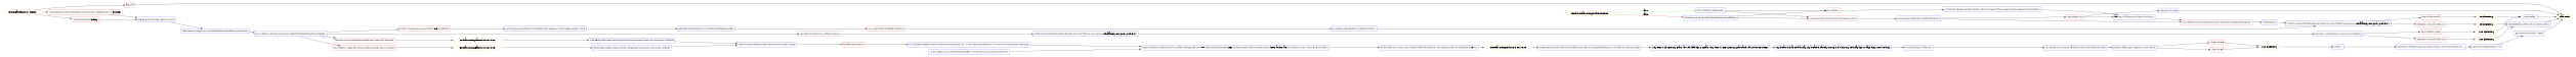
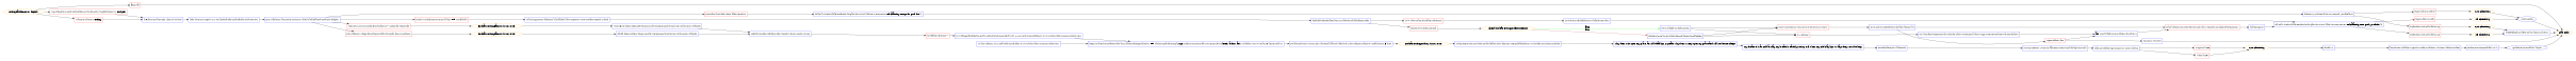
  digraph {
    rankdir=LR
    node [color=blue shape=box]
    "QuincyRank3Convo1 begins." [color=orange shape=""]
    n2 [color=red label="เจ้าดูจะเป็นคนที่น่าจะถามเกี่ยวกับเรื่องนี้ได้มากกว่าใคร มีเพลงอื่น ๆ ในยุคนี้อีกไหมนอกจาก On-lyne?"]
    n3 [color=red label="เจ้าฟังเพลงแบบไหนเหรอ Quincy"]
    n4 [color=red label="[ไม่สนใจ]"]
    n5 [label="ไม? เบื่อเพลงของไอ้พวกหนุ่ม ๆ นั่นแล้วดิ ฮ่าฮ่าฮ่าฮ่า"]
    "Chat ends." [color=orange shape=""]
    n7 [label="ไม่มีอะไรน่าอายเลย แต่พูดจริง ๆ นะ ข้าจะไม่เหยียดใครที่ทำแบบนั้นเพื่อเลี้ยงปากเลี้ยงท้องหรอก"]
    n8 [label="รู้แหละว่าชื่อเสียงและโชคลาภต้องแลกมาด้วยราคา ไม่มีอะไรในชีวิตที่ได้มาฟรี แต่เพื่อนเอ้ย มันก็ดูดีนะ"]
    n9 [color=red label="แค่อยากฟังอะไรอย่างอื่นบ้าง มัน... ไม่ใช่แนวของข้าเลย"]
    n10 [color=red label="ไม่คิดว่าตัวเองอยากจะทำแบบนั้นเพื่อหาเลี้ยงชีพหรอก... กดดันเกินไป เปิดเผยเกินไป"]
    n11 [color=red label="แฟน ๆ ที่ชื่นชอบเรา หรือผู้คนที่อยากได้ทุกอย่างที่เกี่ยวกับเราทุกชิ้น นั่นคงจะยอดเยี่ยมมาก"]
    n12 [color=red label="ข้าแค่หวังว่าจะปิดเสียงเพลงของพวกเขาได้ ไม่รู้ว่า Aoi จะทนฟังได้ยังไง"]
    n13 [label="เข้าใจเข้าใจ ส่วนตัวแล้วไม่ใช่เทสเหมือนกัน เดี๋ยวดูให้ละกันว่าจะทำอะไรได้บ้างน่าจะพอหาเพลงของ mf calamity, mos prob, prof dre ได้"]
    n14 [color=orange label="Boolean QuincyFamous is now true." shape=""]
    n15 [color=orange label="Boolean QuincyFamous is now true." shape=""]
    n16 [label="อย่าได้กล้าดูถูกเธอเพราะสิ่งที่เธอชอบ ในโลกนี้ไม่มีอะไรให้ความสุขมากพอ อย่าพยายามขโมยความสุขเล็ก ๆ ที่เธอมี"]
    n17 [label="นั่งพักสบาย ๆ และฟังเพลงไป แล้วเราจะหาเพลงดี ๆ มาเปลี่ยนให้เอง"]
    n18 [label="จริงเหรอ? ม่าย นั่นคือความฝันเลยเฟ้ย ยืนอยู่กลางแสงไฟ ชายหญิงทุกคนคลั่งข้าจนน้ำลายหก เงินไหลมาเทมา ปาร์ตี้ทุกคืน"]
    n19 [label="เข้าใจดีนี่ นั่นคือความฝันเลย ยืนอยู่กลางแสงไฟ ชายหญิงทุกคนคลั่งข้าจนน้ำลายหก เงินไหลมาเทมา ปาร์ตี้ทุกคืน"]
    n20 [label="นั่นเป็นวิธีที่ง่ายที่สุดที่ทำให้เธอโกรธ และทำให้ข้าคิดว่าเอ็งไม่ได้เป็นคนแบบที่คิด"]
    n21 [color=red label="ฟังดูน่าจะเป็นช่วงเวลาที่ดี :)"]
    n22 [color=red label="ข้ารู้สึกเหมือนว่ากำลังหาเรื่องให้ตัวเองอยู่"]
    n23 [label="แต่มันไม่จริงเลยเพื่อน มันไม่มีทางเกิดขึ้น เว้นแต่เอ็งจะมีกลดี ๆ แผนเด็ด ๆ ซ่อนอยู่"]
    n24 [color=red label="เอ้ย... ขอโทษ ขอโทษ มันแค่ไม่ใช่แนวที่ข้าชอบเลย"]
+   n25 [color=red label="ไม่เคยคิดว่าเจ้าจะปกป้องเธอขนาดนี้"]
    n26 [color=orange label="+20 Chemistry" shape=""]
    n27 [color=orange label="+20 Chemistry" shape=""]
    n28 [color=red label="คือว่าที่นี่ในห้างมีเวทีอยู่นะ..."]
    n29 [label="แล้วทำไมต้องลากชื่อนั่นชื่อนี่มาด้วย ทำไมไม่เริ่มจากตรงนั้นวะ"]
    n30 [color=orange label="Check boolean QuincyDrifterNoHome" shape=""]
    n31 [label="ตรงเป๊ะเลยเพื่อน" shape=ellipse]
    n32 [label="ก็เป็นวิธีที่ดีที่สุดในการใช้ชีวิต เข้าใจน่า ไม่ต้องกังวลไปหรอก"]
    n33 [label="ฮ่า ฮ่า ไม่ได้พูดถึงให้เปิดไมค์ร้องเพลงโว้ย แต่ก็ขอบใจสำหรับคะแนนเสียงไว้วางใจ ... นอกจากนั้น ร้องเพลงไม่เป็นเลยว่ะ ฮ่า ฮ่า พอจับจังหวะได้บ้างแต่บอกเลยว่าเสียงห่วยมาก"]
    n34 [label="เข้าใจเข้าใจ ส่วนตัวแล้วไม่ใช่เทสเหมือนกัน เดี๋ยวดูให้ละกันว่าจะทำอะไรได้บ้างน่าจะพอหาเพลงของ mf calamity, mos prob, prof dre ได้"]
    n35 [label="ฮ่าฮ่าฮ่า เอ็งไม่รู้เรื่องการมีเพื่อนเลยสินะ"]
    n36 [label="มันไม่เกี่ยวกับการ- ไอ้เวรนี่ ทำไมงี่เง่าได้ขนาดนี้ ไม่แปลกใจเลยที่ไม่มีเพื่อน"]
    n37 [label="มีเหตุผลว่าทำไมข้าถึงทำงานที่มีกล้องสโคป โฮะๆๆ เอ็งไม่อยากฟังข้าพูดผ่านไมค์หรอก Aoi ทำให้ข้าเมาอยู่ครั้งหนึ่งตอนอยู่ใน ICR ก่อนที่พวกเราทุกคนจะมาที่นี่ พวกเราทุกคนลาพักร้อน lettie, arthur, aoi และอีกไม่กี่คน แล้วเรา... เคเรโอเกะ? ไม่รู้ว่าสะกดยังไงว่ะ"]
    n38 [label="เอ้ย โอเค แค่ฝันลม ๆ แล้ง ๆ แต่ยังไงข้าก็ร้องเพลงไม่เป็นว่ะ ฮ่า ฮ่า พอจับจังหวะได้บ้าง แต่บอกเลยว่าเสียงห่วยมาก"]
    n39 [color=red label="ฟังดูน่าจะเป็นช่วงเวลาที่ดี"]
    n40 [color=red label="ข้ารู้สึกเหมือนว่ากำลังหาเรื่องให้ตัวเองอยู่"]
    n41 [color=red label="ข้า... มีเพื่อนนะ"]
    n42 [color=red label="ก็แค่อยากถามว่ามีเพลงอะไรแนะนำไหม ทำไมเราต้องทะเลาะกันด้วย"]
    n43 [label="ข้าทำให้สถานที่ว่างเปล่า กร๊ากกกก รู้ป่าวว่าใครปอดดี ไอ้ฮีโร่บอยไง นี่คือเรื่องดี ๆ หลังจากที่ทุกคนออกไปแล้ว... เขาดื่มไปประมาณ 5 ไพนต์"]
    n44 [color=orange label="+5 Chemistry" shape=""]
    n45 [color=orange label="+5 Chemistry" shape=""]
    n46 [label="อะฮะ ฟังนะเพื่อน มีเหตุผลมากมายในการเลือกทีม แต่ไม่ว่าจะด้วยเหตุผลอะไรก็ตาม การดูถูกความชอบของคนอื่นเพราะเรื่องเพลงมันไม่ควร"]
    n47 [label="เพราะแกมาด้วยความรู้สึกที่เหนือกว่านั่นก็ไม่ทำให้ทนแล้วโว้ย"]
    n48 [color=orange label="Boolean QuincyArthur2 is now true." shape=""]
    n49 [label="aoi ชอบอะไรก็ได้ที่อยากชอบ เอ็งไม่ชอบ ก็ถอยไปห่าง ๆ"]
    n50 [color=red label="ขอโทษ ไม่ได้พยายามจะแสร้งทำเป็นว่าตัวเองดีกว่าใคร ๆ เพียงแต่เรื่องพวกนั้นมันทำให้ข้าหงุดหงิดน่ะ"]
    n51 [color=red label="แค่พูดตามที่คิดน่ะ เพื่อน"]
    n52 [label="เขาเริ่มทุบต้นขาของตัวเองแล้วเริ่มร้องเพลงโดยไม่มีไมค์ หลับตา ไม่รู้ทำนอง แต่ขนลุกเมื่อได้ยินเนื้อเพลง ราวกับว่ามีผีบางอย่างกลับมาและสัมผัสข้า"]
    n53 [label="งั้นก็ไม่ต้องพูดแล้ว"]
    n54 [label="ช่างแม่งเหอะ ไอ้ระยำเอ้ย"]
    n55 [label="'why does u sit upon my grave, an will dead lips 2 speak? why does u weep upon my grave and will not let me sleep?'"]
    n56 [label="'my breast it is as cold as clay, my breath is earthly strong. n if u kiss my cold clay lips ur days they won't be long'"]
    n57 [label="....แค่คิดถึงก็ขนลุกแล้ว ไอ้ชิบหายเอ้ย"]
    n58 [label="พวกเราทุกคนนั่งเงียบ ๆ จ้องมองเขา 4 นาทีหลังจากที่เขาร้องเสร็จโดยไม่รู้ว่าต้องทำยังไง"]
    n59 [label="ข้าเป็นคนแรกที่เปิดปากพูด ต้องพูดออกมา บอกเขาว่าคิดไรอยู่"]
    n60 [color=red label="แล้วพูดว่าอะไร...?"]
    n61 [color=red label="เจ้าคิดอะไรอยู่?"]
    n62 [color=orange label="+20 Chemistry" shape=""]
    n63 [label="\"ช็อตฟีล!!\""]
    n64 [label="โคตรขำฉิบหาย เขาโมโหมาก กฎของจักรวาลเพื่อน แรงโน้มถ่วง ภาษี เงินทอง ได้เงินของเขาไป..."]
    n65 [label="แต่ฝ่าบาทของเรารับมุกตลกไม่ได้ว่ะ ฮ่า ฮ่า"]
-   n66 [label="พูดถึงก็เพจหาเลย ต้องรีบไปละ ไว้คุยกัน"]
+   n66 [label="พูดถึงก็เพจหาเลย ต้องรีบไปละ ไว้คุยกัน" shape=ellipse]
    "QuincyRank3Convo1 begins." -> n2
    "QuincyRank3Convo1 begins." -> n3
    "QuincyRank3Convo1 begins." -> n4
    n2 -> n5
    n3 -> n5
    n4 -> "Chat ends."
    n5 -> n7
    n7 -> n8
    n8 -> n9
    n8 -> n10
    n8 -> n11
    n8 -> n12
    n9 -> n13
    n10 -> n14
    n11 -> n15
    n12 -> n16
    n13 -> n17
    n14 -> n18
    n15 -> n19
    n16 -> n20
    n17 -> n21
    n17 -> n22
    n18 -> n23
    n19 -> n23
    n20 -> n24
+   n20 -> n25
    n21 -> n26
    n22 -> n27
    n23 -> n28
    n24 -> n29
+   n25 -> n30
    n26 -> n31
    n27 -> n32
    n28 -> n33
    n29 -> n34
    n30 -> n35 [color=green label=false]
    n30 -> n36 [color=brown label=false]
    n31 -> "Chat ends."
    n32 -> "Chat ends."
    n33 -> n37
    n34 -> n39
    n34 -> n40
    n35 -> n41
    n35 -> n42
    n36 -> n41
    n36 -> n42
    n37 -> n43
    n38 -> n37
    n39 -> n44
    n40 -> n45
    n41 -> n46
    n42 -> n47
    n43 -> n48
    n44 -> n31
    n45 -> n32
    n46 -> n49
    n47 -> n50
    n47 -> n51
    n48 -> n52
    n49 -> n50
    n50 -> n53
    n51 -> n49
    n51 -> n54
    n52 -> n55
    n53 -> n34
    n54 -> "Chat ends."
    n55 -> n56
    n56 -> n57
    n57 -> n58
    n58 -> n59
    n59 -> n60
    n59 -> n61
    n60 -> n62
    n61 -> n62
    n62 -> n63
    n63 -> n64
    n64 -> n65
    n65 -> n66
    n66 -> "Chat ends."
  }
